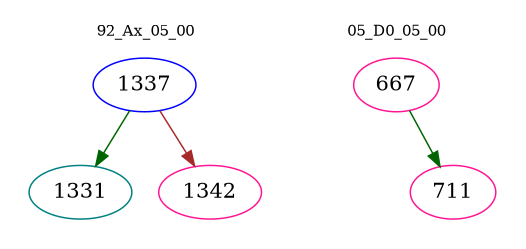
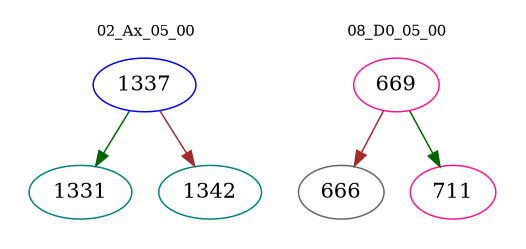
  digraph {
    node [color=teal]
    edge [color=darkgreen]
    n1 [color=blue label=1337]
    n2 [label=1331]
-   n3 [color=deeppink label=1342]
-   n4 [color=deeppink label=667]
+   n3 [label=1342]
+   n4 [color=deeppink label=669]
+   n5 [color=gray40 label=666]
    n6 [color=deeppink label=711]
    subgraph cluster_1 {
      color=white
      fontsize=10
-     label="92_Ax_05_00"
+     label="02_Ax_05_00"
      n1
      n2
      n3
    }
    subgraph cluster_2 {
      color=white
      fontsize=10
-     label="05_D0_05_00"
+     label="08_D0_05_00"
      n4
+     n5
      n6
    }
    n1 -> n2
    n1 -> n3 [color=brown]
+   n4 -> n5 [color=brown]
    n4 -> n6
  }
